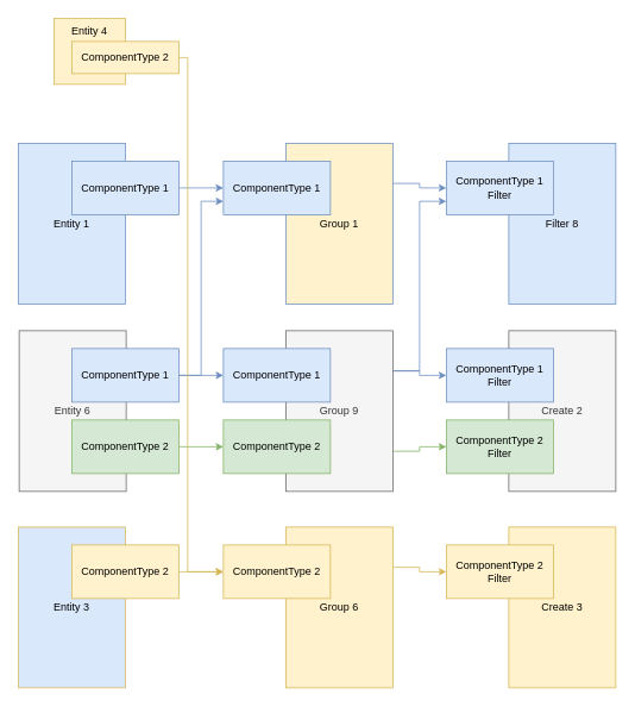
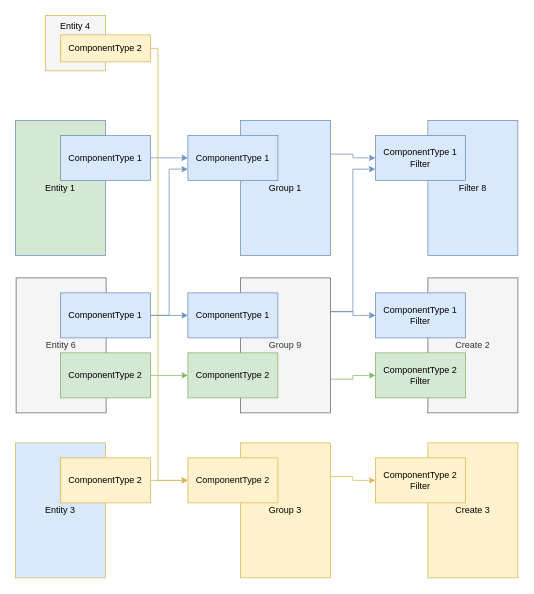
  <mxCell id="0" />
  <mxCell id="1" parent="0" />
  <mxCell id="2" value="Entity 6&lt;br&gt;" style="rounded=0;whiteSpace=wrap;html=1;fillColor=#f5f5f5;strokeColor=#666666;fontColor=#333333;" parent="1" vertex="1"><mxGeometry x="21" y="370" width="120" height="180" as="geometry" /></mxCell>
  <mxCell id="3" style="edgeStyle=orthogonalEdgeStyle;rounded=0;orthogonalLoop=1;jettySize=auto;html=1;exitX=1;exitY=0.5;exitDx=0;exitDy=0;entryX=0;entryY=0.5;entryDx=0;entryDy=0;fillColor=#dae8fc;strokeColor=#6c8ebf;" parent="1" source="5" target="21" edge="1"><mxGeometry relative="1" as="geometry" /></mxCell>
  <mxCell id="4" style="edgeStyle=orthogonalEdgeStyle;rounded=0;orthogonalLoop=1;jettySize=auto;html=1;exitX=1;exitY=0.5;exitDx=0;exitDy=0;entryX=0;entryY=0.75;entryDx=0;entryDy=0;fillColor=#dae8fc;strokeColor=#6c8ebf;" parent="1" source="5" target="10" edge="1"><mxGeometry relative="1" as="geometry" /></mxCell>
  <mxCell id="5" value="ComponentType 1" style="rounded=0;whiteSpace=wrap;html=1;fillColor=#dae8fc;strokeColor=#6c8ebf;" parent="1" vertex="1"><mxGeometry x="80" y="390" width="120" height="60" as="geometry" /></mxCell>
  <mxCell id="6" style="edgeStyle=orthogonalEdgeStyle;rounded=0;orthogonalLoop=1;jettySize=auto;html=1;exitX=1;exitY=0.5;exitDx=0;exitDy=0;entryX=0;entryY=0.5;entryDx=0;entryDy=0;fillColor=#d5e8d4;strokeColor=#82b366;" parent="1" source="7" target="22" edge="1"><mxGeometry relative="1" as="geometry" /></mxCell>
  <mxCell id="7" value="ComponentType 2" style="rounded=0;whiteSpace=wrap;html=1;fillColor=#d5e8d4;strokeColor=#82b366;" parent="1" vertex="1"><mxGeometry x="80" y="470" width="120" height="60" as="geometry" /></mxCell>
  <mxCell id="8" style="edgeStyle=orthogonalEdgeStyle;rounded=0;orthogonalLoop=1;jettySize=auto;html=1;exitX=1;exitY=0.25;exitDx=0;exitDy=0;entryX=0;entryY=0.5;entryDx=0;entryDy=0;fillColor=#dae8fc;strokeColor=#6c8ebf;" parent="1" source="9" target="24" edge="1"><mxGeometry relative="1" as="geometry" /></mxCell>
- <mxCell id="9" value="Group 1" style="whiteSpace=wrap;html=1;fillColor=#fff2cc;strokeColor=#6c8ebf;" parent="1" vertex="1"><mxGeometry x="320" y="160" width="120" height="180" as="geometry" /></mxCell>
+ <mxCell id="9" value="Group 1" style="whiteSpace=wrap;html=1;fillColor=#dae8fc;strokeColor=#6c8ebf;" parent="1" vertex="1"><mxGeometry x="320" y="160" width="120" height="180" as="geometry" /></mxCell>
  <mxCell id="10" value="ComponentType 1" style="rounded=0;whiteSpace=wrap;html=1;fillColor=#dae8fc;strokeColor=#6c8ebf;" parent="1" vertex="1"><mxGeometry x="250" y="180" width="120" height="60" as="geometry" /></mxCell>
- <mxCell id="11" value="Entity 1" style="rounded=0;whiteSpace=wrap;html=1;fillColor=#dae8fc;strokeColor=#6c8ebf;" parent="1" vertex="1"><mxGeometry x="20" y="160" width="120" height="180" as="geometry" /></mxCell>
+ <mxCell id="11" value="Entity 1" style="rounded=0;whiteSpace=wrap;html=1;fillColor=#d5e8d4;strokeColor=#6c8ebf;" parent="1" vertex="1"><mxGeometry x="20" y="160" width="120" height="180" as="geometry" /></mxCell>
  <mxCell id="12" style="edgeStyle=orthogonalEdgeStyle;rounded=0;orthogonalLoop=1;jettySize=auto;html=1;exitX=1;exitY=0.5;exitDx=0;exitDy=0;entryX=0;entryY=0.5;entryDx=0;entryDy=0;fillColor=#dae8fc;strokeColor=#6c8ebf;" parent="1" source="13" target="10" edge="1"><mxGeometry relative="1" as="geometry" /></mxCell>
  <mxCell id="13" value="ComponentType 1" style="rounded=0;whiteSpace=wrap;html=1;fillColor=#dae8fc;strokeColor=#6c8ebf;" parent="1" vertex="1"><mxGeometry x="80" y="180" width="120" height="60" as="geometry" /></mxCell>
  <mxCell id="14" value="Entity 3" style="rounded=0;whiteSpace=wrap;html=1;fillColor=#dae8fc;strokeColor=#d6b656;" parent="1" vertex="1"><mxGeometry x="20" y="590" width="120" height="180" as="geometry" /></mxCell>
  <mxCell id="15" style="edgeStyle=orthogonalEdgeStyle;rounded=0;orthogonalLoop=1;jettySize=auto;html=1;exitX=1;exitY=0.5;exitDx=0;exitDy=0;entryX=0;entryY=0.5;entryDx=0;entryDy=0;fillColor=#fff2cc;strokeColor=#d6b656;" parent="1" source="16" target="32" edge="1"><mxGeometry relative="1" as="geometry" /></mxCell>
  <mxCell id="16" value="ComponentType 2" style="rounded=0;whiteSpace=wrap;html=1;fillColor=#fff2cc;strokeColor=#d6b656;" parent="1" vertex="1"><mxGeometry x="80" y="610" width="120" height="60" as="geometry" /></mxCell>
  <mxCell id="17" style="edgeStyle=orthogonalEdgeStyle;rounded=0;orthogonalLoop=1;jettySize=auto;html=1;exitX=1;exitY=0.25;exitDx=0;exitDy=0;entryX=0;entryY=0.5;entryDx=0;entryDy=0;fillColor=#dae8fc;strokeColor=#6c8ebf;" parent="1" source="20" target="26" edge="1"><mxGeometry relative="1" as="geometry" /></mxCell>
  <mxCell id="18" style="edgeStyle=orthogonalEdgeStyle;rounded=0;orthogonalLoop=1;jettySize=auto;html=1;exitX=1;exitY=0.75;exitDx=0;exitDy=0;entryX=0;entryY=0.5;entryDx=0;entryDy=0;fillColor=#d5e8d4;strokeColor=#82b366;" parent="1" source="20" target="27" edge="1"><mxGeometry relative="1" as="geometry" /></mxCell>
  <mxCell id="19" style="edgeStyle=orthogonalEdgeStyle;rounded=0;orthogonalLoop=1;jettySize=auto;html=1;exitX=1;exitY=0.25;exitDx=0;exitDy=0;entryX=0;entryY=0.75;entryDx=0;entryDy=0;fillColor=#dae8fc;strokeColor=#6c8ebf;" parent="1" source="20" target="24" edge="1"><mxGeometry relative="1" as="geometry" /></mxCell>
  <mxCell id="20" value="Group 9&lt;br&gt;" style="whiteSpace=wrap;html=1;fillColor=#f5f5f5;strokeColor=#666666;fontColor=#333333;" parent="1" vertex="1"><mxGeometry x="320" y="370" width="120" height="180" as="geometry" /></mxCell>
  <mxCell id="21" value="ComponentType 1" style="rounded=0;whiteSpace=wrap;html=1;fillColor=#dae8fc;strokeColor=#6c8ebf;" parent="1" vertex="1"><mxGeometry x="250" y="390" width="120" height="60" as="geometry" /></mxCell>
  <mxCell id="22" value="ComponentType 2" style="rounded=0;whiteSpace=wrap;html=1;fillColor=#d5e8d4;strokeColor=#82b366;" parent="1" vertex="1"><mxGeometry x="250" y="470" width="120" height="60" as="geometry" /></mxCell>
  <mxCell id="23" value="Filter 8" style="whiteSpace=wrap;html=1;fillColor=#dae8fc;strokeColor=#6c8ebf;" parent="1" vertex="1"><mxGeometry x="570" y="160" width="120" height="180" as="geometry" /></mxCell>
  <mxCell id="24" value="ComponentType 1&lt;br&gt;Filter&lt;br&gt;" style="rounded=0;whiteSpace=wrap;html=1;fillColor=#dae8fc;strokeColor=#6c8ebf;" parent="1" vertex="1"><mxGeometry x="500" y="180" width="120" height="60" as="geometry" /></mxCell>
  <mxCell id="25" value="Create 2" style="whiteSpace=wrap;html=1;fillColor=#f5f5f5;strokeColor=#666666;fontColor=#333333;" parent="1" vertex="1"><mxGeometry x="570" y="370" width="120" height="180" as="geometry" /></mxCell>
  <mxCell id="26" value="ComponentType 1&lt;br&gt;Filter&lt;br&gt;" style="rounded=0;whiteSpace=wrap;html=1;fillColor=#dae8fc;strokeColor=#6c8ebf;" parent="1" vertex="1"><mxGeometry x="500" y="390" width="120" height="60" as="geometry" /></mxCell>
  <mxCell id="27" value="ComponentType 2&lt;br&gt;Filter&lt;br&gt;" style="rounded=0;whiteSpace=wrap;html=1;fillColor=#d5e8d4;strokeColor=#82b366;" parent="1" vertex="1"><mxGeometry x="500" y="470" width="120" height="60" as="geometry" /></mxCell>
  <mxCell id="28" value="Create 3&lt;br&gt;" style="whiteSpace=wrap;html=1;fillColor=#fff2cc;strokeColor=#d6b656;" parent="1" vertex="1"><mxGeometry x="570" y="590" width="120" height="180" as="geometry" /></mxCell>
  <mxCell id="29" value="ComponentType 2&lt;br&gt;Filter&lt;br&gt;" style="rounded=0;whiteSpace=wrap;html=1;fillColor=#fff2cc;strokeColor=#d6b656;" parent="1" vertex="1"><mxGeometry x="500" y="610" width="120" height="60" as="geometry" /></mxCell>
  <mxCell id="30" style="edgeStyle=orthogonalEdgeStyle;rounded=0;orthogonalLoop=1;jettySize=auto;html=1;exitX=1;exitY=0.25;exitDx=0;exitDy=0;entryX=0;entryY=0.5;entryDx=0;entryDy=0;fillColor=#fff2cc;strokeColor=#d6b656;" parent="1" source="31" target="29" edge="1"><mxGeometry relative="1" as="geometry" /></mxCell>
- <mxCell id="31" value="Group 6" style="whiteSpace=wrap;html=1;fillColor=#fff2cc;strokeColor=#d6b656;imageAspect=1;" parent="1" vertex="1"><mxGeometry x="320" y="590" width="120" height="180" as="geometry" /></mxCell>
+ <mxCell id="31" value="Group 3" style="whiteSpace=wrap;html=1;fillColor=#fff2cc;strokeColor=#d6b656;imageAspect=1;" parent="1" vertex="1"><mxGeometry x="320" y="590" width="120" height="180" as="geometry" /></mxCell>
  <mxCell id="32" value="ComponentType 2" style="rounded=0;whiteSpace=wrap;html=1;fillColor=#fff2cc;strokeColor=#d6b656;" parent="1" vertex="1"><mxGeometry x="250" y="610" width="120" height="60" as="geometry" /></mxCell>
- <mxCell id="33" value="Entity 4" style="rounded=0;whiteSpace=wrap;html=1;fillColor=#fff2cc;strokeColor=#d6b656;verticalAlign=top;" parent="1" vertex="1"><mxGeometry x="60" y="20" width="80" height="74" as="geometry" /></mxCell>
+ <mxCell id="33" value="Entity 4" style="rounded=0;whiteSpace=wrap;html=1;fillColor=#f5f5f5;strokeColor=#d6b656;verticalAlign=top;" parent="1" vertex="1"><mxGeometry x="60" y="20" width="80" height="74" as="geometry" /></mxCell>
  <mxCell id="34" style="edgeStyle=orthogonalEdgeStyle;rounded=0;orthogonalLoop=1;jettySize=auto;html=1;exitX=1;exitY=0.5;exitDx=0;exitDy=0;entryX=0;entryY=0.5;entryDx=0;entryDy=0;fillColor=#fff2cc;strokeColor=#d6b656;" parent="1" source="35" target="32" edge="1"><mxGeometry relative="1" as="geometry"><Array as="points"><mxPoint x="210" y="64" /><mxPoint x="210" y="640" /></Array></mxGeometry></mxCell>
  <mxCell id="35" value="ComponentType 2" style="rounded=0;whiteSpace=wrap;html=1;fillColor=#fff2cc;strokeColor=#d6b656;" parent="1" vertex="1"><mxGeometry x="80" y="46" width="120" height="36" as="geometry" /></mxCell>
